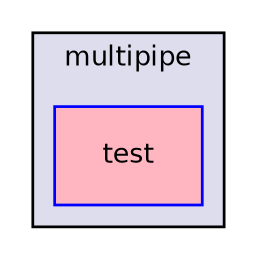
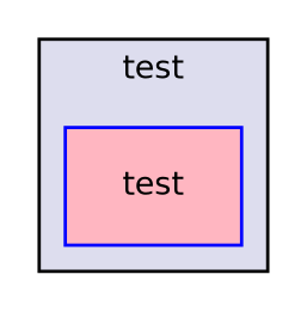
  digraph {
    compound=true
    n1 [fillcolor=lightpink fontname=Helvetica fontsize=10 label=test pencolor=black shape=box style=filled color=blue]
    subgraph cluster_1 {
      bgcolor="#ddddee"
      fontname=Helvetica
      fontsize=10
-     label=multipipe
+     label=test
      pencolor=black
      n1
    }
  }
